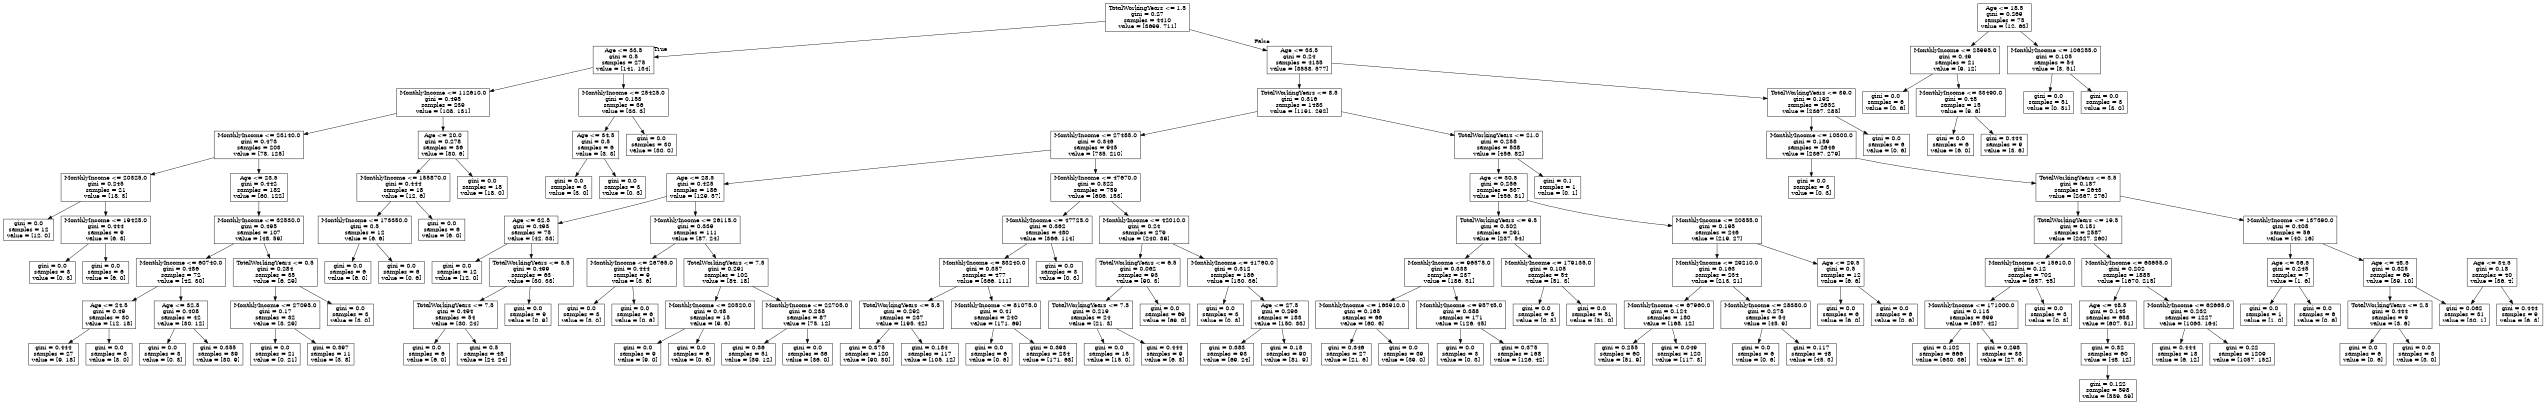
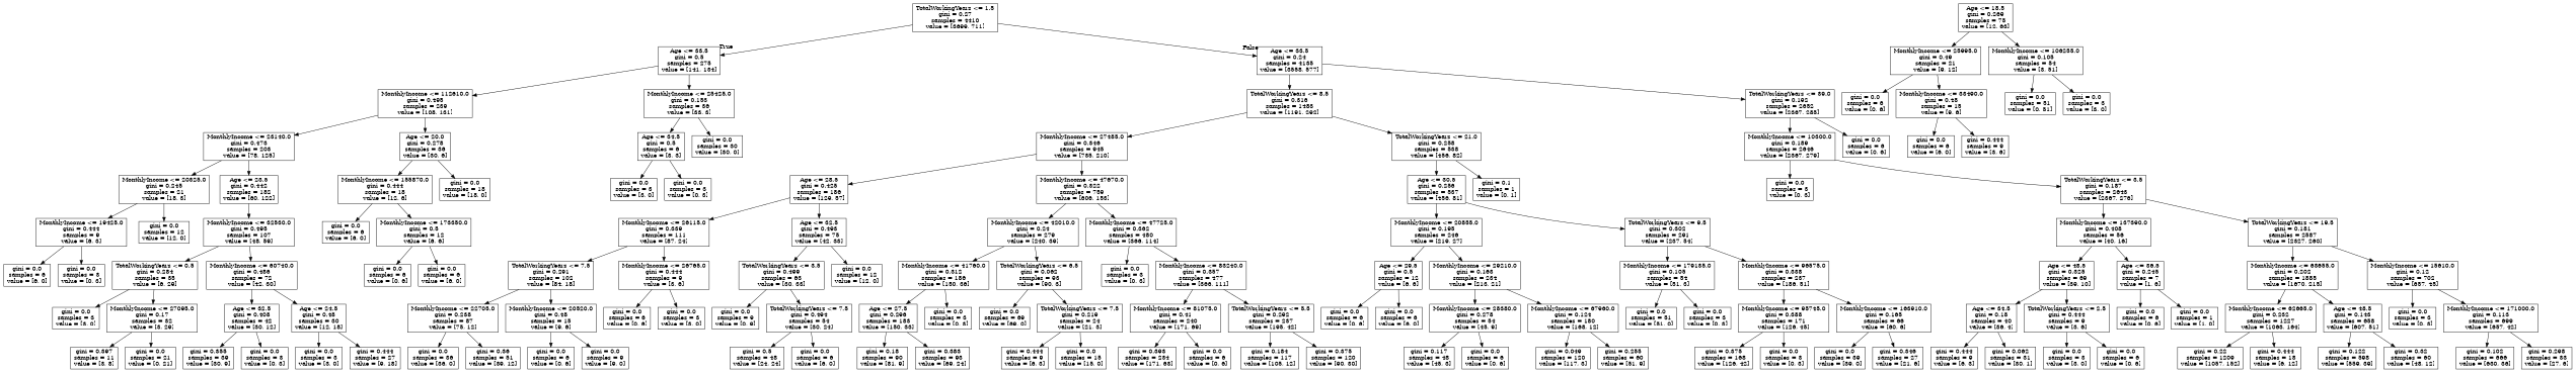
  digraph {
    fontname="DejaVu Serif"
    node [fontname="DejaVu Serif" shape=box]
    edge [fontname="DejaVu Serif"]
    n1 [label="TotalWorkingYears <= 1.5\ngini = 0.27\nsamples = 4410\nvalue = [3699, 711]"]
    n2 [label="Age <= 33.5\ngini = 0.5\nsamples = 275\nvalue = [141, 134]"]
    n3 [label="Age <= 33.5\ngini = 0.24\nsamples = 4135\nvalue = [3558, 577]"]
    n4 [label="MonthlyIncome <= 112610.0\ngini = 0.495\nsamples = 239\nvalue = [108, 131]"]
    n5 [label="MonthlyIncome <= 25425.0\ngini = 0.153\nsamples = 36\nvalue = [33, 3]"]
    n6 [label="TotalWorkingYears <= 8.5\ngini = 0.316\nsamples = 1483\nvalue = [1191, 292]"]
    n7 [label="TotalWorkingYears <= 39.0\ngini = 0.192\nsamples = 2652\nvalue = [2367, 285]"]
    n8 [label="MonthlyIncome <= 23140.0\ngini = 0.473\nsamples = 203\nvalue = [78, 125]"]
    n9 [label="Age <= 20.0\ngini = 0.278\nsamples = 36\nvalue = [30, 6]"]
    n10 [label="Age <= 34.5\ngini = 0.5\nsamples = 6\nvalue = [3, 3]"]
    n11 [label="gini = 0.0\nsamples = 30\nvalue = [30, 0]"]
    n12 [label="MonthlyIncome <= 20325.0\ngini = 0.245\nsamples = 21\nvalue = [18, 3]"]
    n13 [label="Age <= 23.5\ngini = 0.442\nsamples = 182\nvalue = [60, 122]"]
    n14 [label="MonthlyIncome <= 155870.0\ngini = 0.444\nsamples = 18\nvalue = [12, 6]"]
    n15 [label="gini = 0.0\nsamples = 18\nvalue = [18, 0]"]
    n16 [label="MonthlyIncome <= 19425.0\ngini = 0.444\nsamples = 9\nvalue = [6, 3]"]
    n17 [label="gini = 0.0\nsamples = 12\nvalue = [12, 0]"]
    n18 [label="MonthlyIncome <= 32530.0\ngini = 0.495\nsamples = 107\nvalue = [48, 59]"]
    n19 [label="gini = 0.0\nsamples = 6\nvalue = [6, 0]"]
    n20 [label="gini = 0.0\nsamples = 3\nvalue = [0, 3]"]
    n21 [label="Age <= 18.5\ngini = 0.269\nsamples = 75\nvalue = [12, 63]"]
    n22 [label="MonthlyIncome <= 25995.0\ngini = 0.49\nsamples = 21\nvalue = [9, 12]"]
    n23 [label="MonthlyIncome <= 106255.0\ngini = 0.105\nsamples = 54\nvalue = [3, 51]"]
    n24 [label="TotalWorkingYears <= 0.5\ngini = 0.284\nsamples = 35\nvalue = [6, 29]"]
    n25 [label="MonthlyIncome <= 60740.0\ngini = 0.486\nsamples = 72\nvalue = [42, 30]"]
    n26 [label="gini = 0.0\nsamples = 6\nvalue = [0, 6]"]
    n27 [label="MonthlyIncome <= 33490.0\ngini = 0.48\nsamples = 15\nvalue = [9, 6]"]
    n28 [label="gini = 0.0\nsamples = 51\nvalue = [0, 51]"]
    n29 [label="gini = 0.0\nsamples = 3\nvalue = [3, 0]"]
    n30 [label="gini = 0.0\nsamples = 6\nvalue = [6, 0]"]
    n31 [label="gini = 0.444\nsamples = 9\nvalue = [3, 6]"]
    n32 [label="gini = 0.0\nsamples = 3\nvalue = [3, 0]"]
    n33 [label="MonthlyIncome <= 27095.0\ngini = 0.17\nsamples = 32\nvalue = [3, 29]"]
    n34 [label="Age <= 32.5\ngini = 0.408\nsamples = 42\nvalue = [30, 12]"]
-   n35 [label="Age <= 24.5\ngini = 0.49\nsamples = 30\nvalue = [12, 18]"]
+   n35 [label="Age <= 24.5\ngini = 0.48\nsamples = 30\nvalue = [12, 18]"]
    n36 [label="gini = 0.397\nsamples = 11\nvalue = [3, 8]"]
    n37 [label="gini = 0.0\nsamples = 21\nvalue = [0, 21]"]
    n38 [label="gini = 0.355\nsamples = 39\nvalue = [30, 9]"]
    n39 [label="gini = 0.0\nsamples = 3\nvalue = [0, 3]"]
    n40 [label="gini = 0.0\nsamples = 3\nvalue = [3, 0]"]
    n41 [label="gini = 0.444\nsamples = 27\nvalue = [9, 18]"]
    n42 [label="gini = 0.0\nsamples = 6\nvalue = [6, 0]"]
    n43 [label="MonthlyIncome <= 173350.0\ngini = 0.5\nsamples = 12\nvalue = [6, 6]"]
    n44 [label="gini = 0.0\nsamples = 6\nvalue = [0, 6]"]
    n45 [label="gini = 0.0\nsamples = 6\nvalue = [6, 0]"]
    n46 [label="gini = 0.0\nsamples = 3\nvalue = [3, 0]"]
    n47 [label="gini = 0.0\nsamples = 3\nvalue = [0, 3]"]
    n48 [label="MonthlyIncome <= 27485.0\ngini = 0.346\nsamples = 945\nvalue = [735, 210]"]
    n49 [label="TotalWorkingYears <= 21.0\ngini = 0.258\nsamples = 538\nvalue = [456, 82]"]
    n50 [label="MonthlyIncome <= 10300.0\ngini = 0.189\nsamples = 2646\nvalue = [2367, 279]"]
    n51 [label="gini = 0.0\nsamples = 6\nvalue = [0, 6]"]
    n52 [label="Age <= 28.5\ngini = 0.425\nsamples = 186\nvalue = [129, 57]"]
    n53 [label="MonthlyIncome <= 47670.0\ngini = 0.322\nsamples = 759\nvalue = [606, 153]"]
    n54 [label="Age <= 30.5\ngini = 0.256\nsamples = 537\nvalue = [456, 81]"]
    n55 [label="gini = 0.1\nsamples = 1\nvalue = [0, 1]"]
    n56 [label="MonthlyIncome <= 26115.0\ngini = 0.339\nsamples = 111\nvalue = [87, 24]"]
    n57 [label="Age <= 32.5\ngini = 0.493\nsamples = 75\nvalue = [42, 33]"]
    n58 [label="MonthlyIncome <= 42010.0\ngini = 0.24\nsamples = 279\nvalue = [240, 39]"]
    n59 [label="MonthlyIncome <= 47725.0\ngini = 0.362\nsamples = 480\nvalue = [366, 114]"]
    n60 [label="TotalWorkingYears <= 7.5\ngini = 0.291\nsamples = 102\nvalue = [84, 18]"]
    n61 [label="MonthlyIncome <= 26765.0\ngini = 0.444\nsamples = 9\nvalue = [3, 6]"]
    n62 [label="TotalWorkingYears <= 3.5\ngini = 0.499\nsamples = 63\nvalue = [30, 33]"]
    n63 [label="gini = 0.0\nsamples = 12\nvalue = [12, 0]"]
    n64 [label="MonthlyIncome <= 22705.0\ngini = 0.238\nsamples = 87\nvalue = [75, 12]"]
    n65 [label="MonthlyIncome <= 20520.0\ngini = 0.48\nsamples = 15\nvalue = [9, 6]"]
    n66 [label="gini = 0.0\nsamples = 6\nvalue = [0, 6]"]
    n67 [label="gini = 0.0\nsamples = 3\nvalue = [3, 0]"]
    n68 [label="gini = 0.0\nsamples = 36\nvalue = [36, 0]"]
    n69 [label="gini = 0.36\nsamples = 51\nvalue = [39, 12]"]
    n70 [label="gini = 0.0\nsamples = 6\nvalue = [0, 6]"]
    n71 [label="gini = 0.0\nsamples = 9\nvalue = [9, 0]"]
    n72 [label="gini = 0.0\nsamples = 9\nvalue = [0, 9]"]
    n73 [label="TotalWorkingYears <= 7.5\ngini = 0.494\nsamples = 54\nvalue = [30, 24]"]
    n74 [label="gini = 0.5\nsamples = 48\nvalue = [24, 24]"]
    n75 [label="gini = 0.0\nsamples = 6\nvalue = [6, 0]"]
    n76 [label="MonthlyIncome <= 41760.0\ngini = 0.312\nsamples = 186\nvalue = [150, 36]"]
    n77 [label="TotalWorkingYears <= 6.5\ngini = 0.062\nsamples = 93\nvalue = [90, 3]"]
    n78 [label="gini = 0.0\nsamples = 3\nvalue = [0, 3]"]
    n79 [label="MonthlyIncome <= 83240.0\ngini = 0.357\nsamples = 477\nvalue = [366, 111]"]
    n80 [label="Age <= 27.5\ngini = 0.296\nsamples = 183\nvalue = [150, 33]"]
    n81 [label="gini = 0.0\nsamples = 3\nvalue = [0, 3]"]
    n82 [label="gini = 0.0\nsamples = 69\nvalue = [69, 0]"]
    n83 [label="TotalWorkingYears <= 7.5\ngini = 0.219\nsamples = 24\nvalue = [21, 3]"]
    n84 [label="gini = 0.18\nsamples = 90\nvalue = [81, 9]"]
    n85 [label="gini = 0.383\nsamples = 93\nvalue = [69, 24]"]
    n86 [label="gini = 0.444\nsamples = 9\nvalue = [6, 3]"]
    n87 [label="gini = 0.0\nsamples = 15\nvalue = [15, 0]"]
    n88 [label="MonthlyIncome <= 81075.0\ngini = 0.41\nsamples = 240\nvalue = [171, 69]"]
    n89 [label="TotalWorkingYears <= 5.5\ngini = 0.292\nsamples = 237\nvalue = [195, 42]"]
    n90 [label="gini = 0.393\nsamples = 234\nvalue = [171, 63]"]
    n91 [label="gini = 0.0\nsamples = 6\nvalue = [0, 6]"]
    n92 [label="gini = 0.184\nsamples = 117\nvalue = [105, 12]"]
    n93 [label="gini = 0.375\nsamples = 120\nvalue = [90, 30]"]
    n94 [label="MonthlyIncome <= 20855.0\ngini = 0.195\nsamples = 246\nvalue = [219, 27]"]
    n95 [label="TotalWorkingYears <= 9.5\ngini = 0.302\nsamples = 291\nvalue = [237, 54]"]
    n96 [label="Age <= 29.5\ngini = 0.5\nsamples = 12\nvalue = [6, 6]"]
    n97 [label="MonthlyIncome <= 29210.0\ngini = 0.163\nsamples = 234\nvalue = [213, 21]"]
    n98 [label="MonthlyIncome <= 179135.0\ngini = 0.105\nsamples = 54\nvalue = [51, 3]"]
    n99 [label="MonthlyIncome <= 96575.0\ngini = 0.338\nsamples = 237\nvalue = [186, 51]"]
    n100 [label="gini = 0.0\nsamples = 6\nvalue = [0, 6]"]
    n101 [label="gini = 0.0\nsamples = 6\nvalue = [6, 0]"]
    n102 [label="MonthlyIncome <= 28380.0\ngini = 0.278\nsamples = 54\nvalue = [45, 9]"]
    n103 [label="MonthlyIncome <= 67960.0\ngini = 0.124\nsamples = 180\nvalue = [168, 12]"]
    n104 [label="gini = 0.117\nsamples = 48\nvalue = [45, 3]"]
    n105 [label="gini = 0.0\nsamples = 6\nvalue = [0, 6]"]
    n106 [label="gini = 0.049\nsamples = 120\nvalue = [117, 3]"]
    n107 [label="gini = 0.255\nsamples = 60\nvalue = [51, 9]"]
    n108 [label="gini = 0.0\nsamples = 51\nvalue = [51, 0]"]
    n109 [label="gini = 0.0\nsamples = 3\nvalue = [0, 3]"]
    n110 [label="MonthlyIncome <= 95745.0\ngini = 0.388\nsamples = 171\nvalue = [126, 45]"]
    n111 [label="MonthlyIncome <= 163910.0\ngini = 0.165\nsamples = 66\nvalue = [60, 6]"]
    n112 [label="gini = 0.375\nsamples = 168\nvalue = [126, 42]"]
    n113 [label="gini = 0.0\nsamples = 3\nvalue = [0, 3]"]
    n114 [label="gini = 0.0\nsamples = 39\nvalue = [39, 0]"]
    n115 [label="gini = 0.346\nsamples = 27\nvalue = [21, 6]"]
    n116 [label="gini = 0.0\nsamples = 3\nvalue = [0, 3]"]
    n117 [label="TotalWorkingYears <= 3.5\ngini = 0.187\nsamples = 2643\nvalue = [2367, 276]"]
    n118 [label="MonthlyIncome <= 137390.0\ngini = 0.408\nsamples = 56\nvalue = [40, 16]"]
    n119 [label="TotalWorkingYears <= 19.5\ngini = 0.181\nsamples = 2587\nvalue = [2327, 260]"]
    n120 [label="Age <= 48.5\ngini = 0.325\nsamples = 69\nvalue = [39, 10]"]
    n121 [label="Age <= 36.5\ngini = 0.245\nsamples = 7\nvalue = [1, 6]"]
    n122 [label="MonthlyIncome <= 63655.0\ngini = 0.202\nsamples = 1885\nvalue = [1670, 215]"]
    n123 [label="MonthlyIncome <= 15610.0\ngini = 0.12\nsamples = 702\nvalue = [657, 45]"]
    n124 [label="Age <= 34.5\ngini = 0.18\nsamples = 40\nvalue = [36, 4]"]
    n125 [label="TotalWorkingYears <= 2.5\ngini = 0.444\nsamples = 9\nvalue = [3, 6]"]
    n126 [label="gini = 0.0\nsamples = 6\nvalue = [0, 6]"]
    n127 [label="gini = 0.0\nsamples = 1\nvalue = [1, 0]"]
    n128 [label="gini = 0.444\nsamples = 9\nvalue = [6, 3]"]
    n129 [label="gini = 0.062\nsamples = 31\nvalue = [30, 1]"]
    n130 [label="gini = 0.0\nsamples = 3\nvalue = [3, 0]"]
    n131 [label="gini = 0.0\nsamples = 6\nvalue = [0, 6]"]
    n132 [label="MonthlyIncome <= 62665.0\ngini = 0.232\nsamples = 1227\nvalue = [1063, 164]"]
    n133 [label="Age <= 48.5\ngini = 0.143\nsamples = 658\nvalue = [607, 51]"]
    n134 [label="gini = 0.0\nsamples = 3\nvalue = [0, 3]"]
    n135 [label="MonthlyIncome <= 171000.0\ngini = 0.113\nsamples = 699\nvalue = [657, 42]"]
    n136 [label="gini = 0.22\nsamples = 1209\nvalue = [1057, 152]"]
    n137 [label="gini = 0.444\nsamples = 18\nvalue = [6, 12]"]
    n138 [label="gini = 0.122\nsamples = 598\nvalue = [559, 39]"]
    n139 [label="gini = 0.32\nsamples = 60\nvalue = [48, 12]"]
    n140 [label="gini = 0.102\nsamples = 666\nvalue = [630, 36]"]
    n141 [label="gini = 0.298\nsamples = 33\nvalue = [27, 6]"]
    n1 -> n2 [headlabel=True labelangle=45 labeldistance=2.5]
    n1 -> n3 [headlabel=False labelangle=-45 labeldistance=2.5]
    n2 -> n4
    n2 -> n5
    n3 -> n6
    n3 -> n7
    n4 -> n8
    n4 -> n9
    n5 -> n10
    n5 -> n11
    n6 -> n48
    n6 -> n49
    n7 -> n50
    n7 -> n51
    n8 -> n12
    n8 -> n13
    n9 -> n14
    n9 -> n15
    n10 -> n46
    n10 -> n47
    n12 -> n16
    n12 -> n17
    n13 -> n18
    n14 -> n42
    n14 -> n43
    n16 -> n19
    n16 -> n20
    n18 -> n24
    n18 -> n25
    n21 -> n22
    n21 -> n23
    n22 -> n26
    n22 -> n27
    n23 -> n28
    n23 -> n29
    n24 -> n32
    n24 -> n33
    n25 -> n34
    n25 -> n35
    n27 -> n30
    n27 -> n31
    n33 -> n36
    n33 -> n37
    n34 -> n38
    n34 -> n39
    n35 -> n40
    n35 -> n41
    n43 -> n44
    n43 -> n45
    n48 -> n52
    n48 -> n53
    n49 -> n54
    n49 -> n55
    n50 -> n116
    n50 -> n117
    n52 -> n56
    n52 -> n57
    n53 -> n58
    n53 -> n59
    n54 -> n94
    n54 -> n95
    n56 -> n60
    n56 -> n61
    n57 -> n62
    n57 -> n63
    n58 -> n76
    n58 -> n77
    n59 -> n78
    n59 -> n79
    n60 -> n64
    n60 -> n65
    n61 -> n66
    n61 -> n67
    n62 -> n72
    n62 -> n73
    n64 -> n68
    n64 -> n69
    n65 -> n70
    n65 -> n71
    n73 -> n74
    n73 -> n75
    n76 -> n80
    n76 -> n81
    n77 -> n82
    n77 -> n83
    n79 -> n88
    n79 -> n89
    n80 -> n84
    n80 -> n85
    n83 -> n86
    n83 -> n87
    n88 -> n90
    n88 -> n91
    n89 -> n92
    n89 -> n93
    n94 -> n96
    n94 -> n97
    n95 -> n98
    n95 -> n99
    n96 -> n100
    n96 -> n101
    n97 -> n102
    n97 -> n103
    n98 -> n108
    n98 -> n109
    n99 -> n110
    n99 -> n111
    n102 -> n104
    n102 -> n105
    n103 -> n106
    n103 -> n107
    n110 -> n112
    n110 -> n113
    n111 -> n114
    n111 -> n115
    n117 -> n118
    n117 -> n119
    n118 -> n120
    n118 -> n121
    n119 -> n122
    n119 -> n123
-   n120 -> n129
+   n120 -> n124
    n120 -> n125
    n121 -> n126
    n121 -> n127
    n122 -> n132
    n122 -> n133
    n123 -> n134
    n123 -> n135
    n124 -> n128
    n124 -> n129
    n125 -> n130
    n125 -> n131
    n132 -> n136
    n132 -> n137
-   n139 -> n138
+   n133 -> n138
    n133 -> n139
    n135 -> n140
    n135 -> n141
  }
